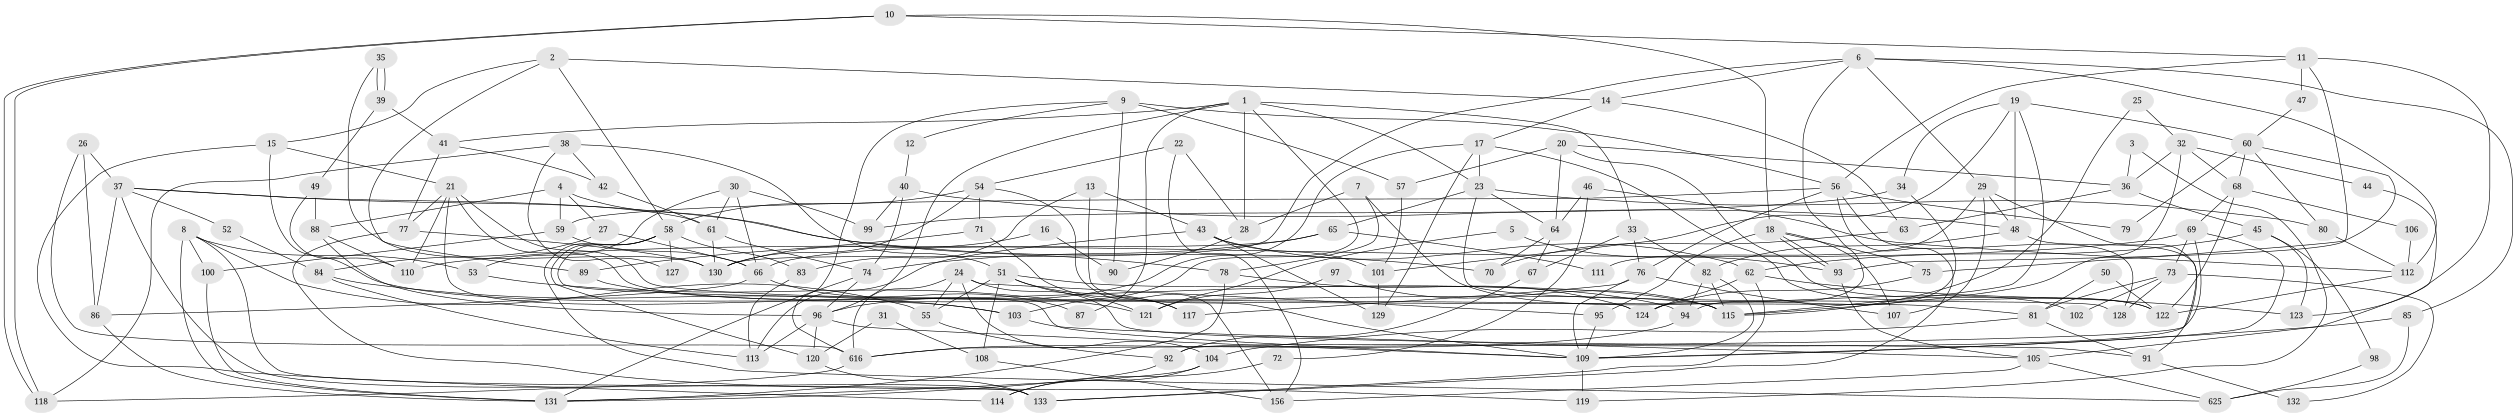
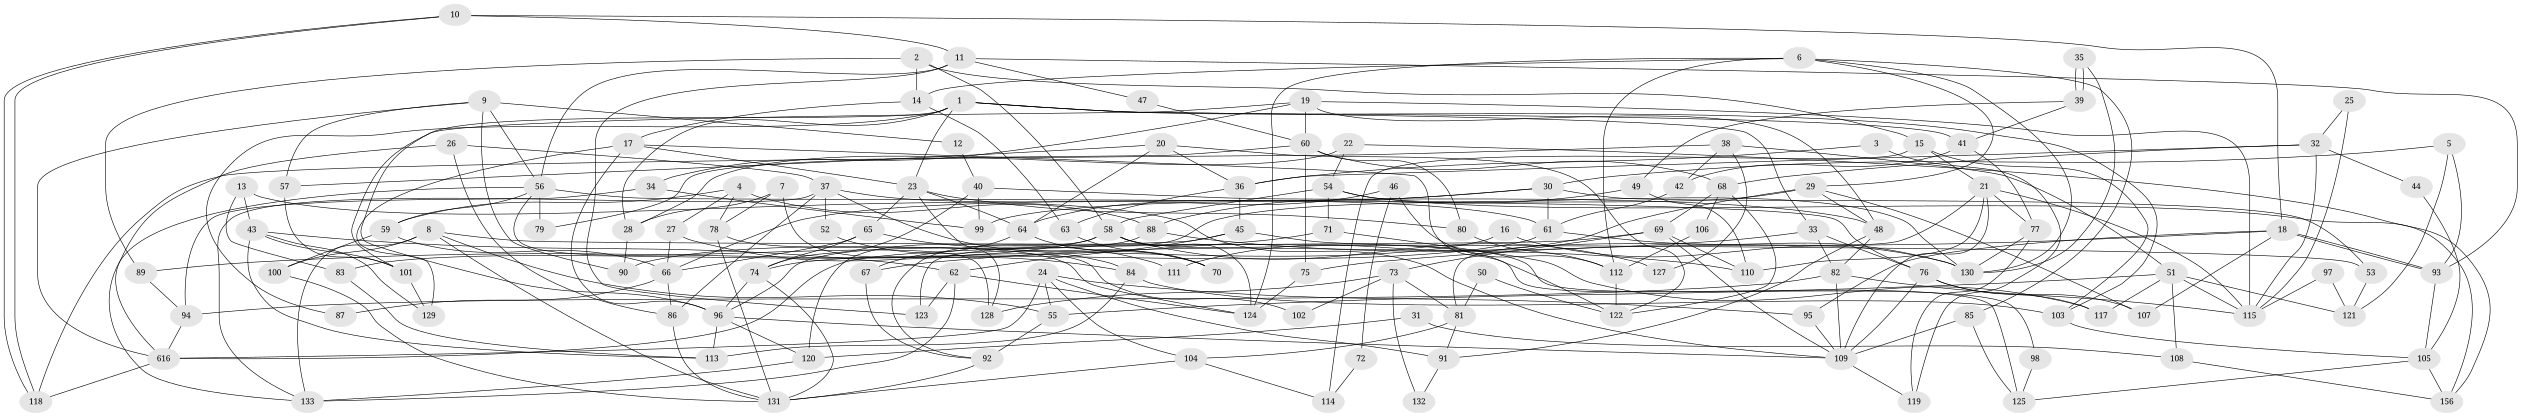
  graph {
    fontname="Noto Serif"
    node [color=gray90 fontname="Noto Serif" style=filled]
    edge [fontname="Noto Serif"]
    1
    23
    28
    33
    41
    87
    96
    103
    64
    65
    80
    128
    90
    67
    76
    82
    77
    42
    109
    120
    113
    105
    2
    14
    15
    58
    89
    17
    63
    21
    114
    124
    83
    127
-   125 [label=625]
+   125
    94
    3
    36
    119
    45
    4
    27
    59
    78
    88
    66
    84
    100
    131
    110
    5
    30
    93
    121
    53
    61
    99
    6
    29
    85
    112
    130
    107
    48
    92
    111
    122
    7
    102
    8
    55
    133
    9
    12
    56
    57
    n77 [label=616]
    40
    79
    101
    118
    10
    11
    18
    47
    123
    75
    95
    60
    74
    13
    43
    129
    62
    70
    115
    81
    16
    19
    34
    91
    68
    20
    104
    22
    54
    n107 [label=156]
    71
    24
    132
    25
    32
    44
    26
    37
    86
    52
    31
    108
    69
    106
    117
    35
    39
    49
    98
    38
    51
    46
    72
    50
    73
    97
    1 -- 23
    1 -- 28
    1 -- 33
    1 -- 41
    1 -- 87
    1 -- 96
    1 -- 103
    23 -- 64
    23 -- 65
    23 -- 80
    23 -- 128
    28 -- 90
    33 -- 67
    33 -- 76
    33 -- 82
    41 -- 77
    41 -- 42
    96 -- 109
    96 -- 120
    96 -- 113
    103 -- 105
    64 -- 67
    64 -- 70
    65 -- 66
    65 -- 111
    65 -- 74
    80 -- 112
    67 -- 92
    76 -- 109
    76 -- 107
    76 -- 117
    82 -- 109
    82 -- 94
    82 -- 115
    77 -- 119
    77 -- 130
    42 -- 61
    109 -- 119
    120 -- 133
    105 -- 125
    105 -- n107
    2 -- 14
    2 -- 15
    2 -- 58
    2 -- 89
    14 -- 17
    14 -- 63
    15 -- 103
    15 -- 21
    15 -- 114
    58 -- 120
    58 -- 124
    58 -- 83
    58 -- 127
    58 -- 125
    89 -- 94
    17 -- 23
    17 -- 96
    17 -- 122
    17 -- 129
    63 -- 70
    21 -- 77
    21 -- 109
    21 -- 110
    21 -- 115
    21 -- 81
    83 -- 113
    94 -- n77
    3 -- 36
    3 -- 119
    36 -- 63
    36 -- 45
    45 -- 123
    45 -- 62
    45 -- 98
    4 -- 27
    4 -- 59
    4 -- 78
    4 -- 88
    27 -- 66
    27 -- 84
    59 -- 66
    59 -- 100
    78 -- 124
    78 -- 131
    88 -- 96
    88 -- 110
    66 -- 87
    66 -- 86
    84 -- 103
    84 -- 113
    100 -- 131
+   5 -- 30
    5 -- 93
    5 -- 121
    30 -- 66
    30 -- 53
    30 -- 61
    30 -- 99
    93 -- 105
    53 -- 121
    61 -- 130
    61 -- 74
    6 -- 14
    6 -- 124
    6 -- 29
    6 -- 85
    6 -- 112
    6 -- 130
    29 -- 107
    29 -- 48
    29 -- 92
    29 -- 111
    85 -- 109
    85 -- 125
    112 -- 122
    48 -- 82
    48 -- 91
    92 -- 131
    7 -- 28
    7 -- 78
    7 -- 102
    8 -- 100
    8 -- 131
    8 -- 53
    8 -- 55
    8 -- 133
    55 -- 92
    9 -- 90
    9 -- 12
    9 -- 56
    9 -- 57
    9 -- n77
    12 -- 40
    56 -- 128
    56 -- 76
    56 -- 59
    56 -- 133
    56 -- 79
    57 -- 101
    n77 -- 118
    40 -- 99
    40 -- 48
    40 -- 74
    101 -- 129
    10 -- 118
    10 -- 118
    10 -- 11
    10 -- 18
    11 -- 93
    11 -- 56
    11 -- 47
    11 -- 123
    18 -- 93
    18 -- 93
    18 -- 107
    18 -- 75
    18 -- 95
    47 -- 60
    75 -- 124
    95 -- 109
    60 -- 80
    60 -- 79
    60 -- 75
    60 -- 68
    74 -- 96
    74 -- 131
    13 -- 109
    13 -- 83
    13 -- 43
    43 -- 113
    43 -- 101
    43 -- 129
    43 -- 62
    62 -- 124
    62 -- 133
    62 -- 123
    81 -- 91
    81 -- 104
    16 -- 90
    16 -- 130
    19 -- 48
    19 -- 101
    19 -- 60
    19 -- 115
    19 -- 34
    34 -- 94
    34 -- 99
    91 -- 132
    68 -- 122
    68 -- 69
    68 -- 106
    20 -- 64
    20 -- 36
    20 -- 122
    20 -- 57
    104 -- 114
    104 -- 131
    22 -- 28
    22 -- 54
    22 -- n107
    54 -- 58
    54 -- 130
    54 -- n107
    54 -- 71
    71 -- 89
    71 -- 117
    24 -- 55
    24 -- n77
    24 -- 95
    24 -- 91
    24 -- 104
    25 -- 115
    25 -- 32
    32 -- 36
    32 -- 115
    32 -- 68
    32 -- 44
    44 -- 105
    26 -- n77
    26 -- 37
    26 -- 86
    37 -- 61
    37 -- 133
    37 -- 70
    37 -- 86
    37 -- 52
    86 -- 131
    52 -- 84
    31 -- 120
    31 -- 108
    108 -- n107
    69 -- 109
    69 -- 110
    69 -- n77
    69 -- 73
    106 -- 112
    35 -- 130
    35 -- 39
    35 -- 39
    39 -- 41
    39 -- 49
    49 -- 88
    49 -- 110
    98 -- 125
    38 -- 42
    38 -- 127
    38 -- 118
    38 -- 51
    51 -- 121
    51 -- 55
    51 -- 115
    51 -- 108
    51 -- 117
    46 -- 64
    46 -- 112
    46 -- 72
    72 -- 114
    50 -- 122
    50 -- 81
    73 -- 128
    73 -- 102
    73 -- 81
    73 -- 132
    97 -- 121
    97 -- 115
  }
